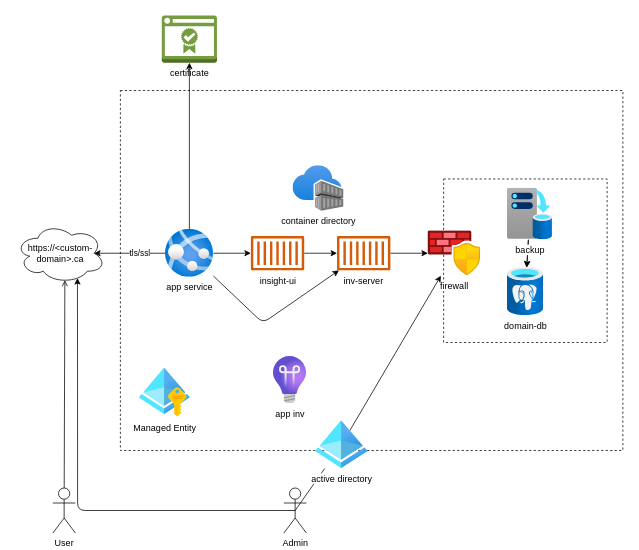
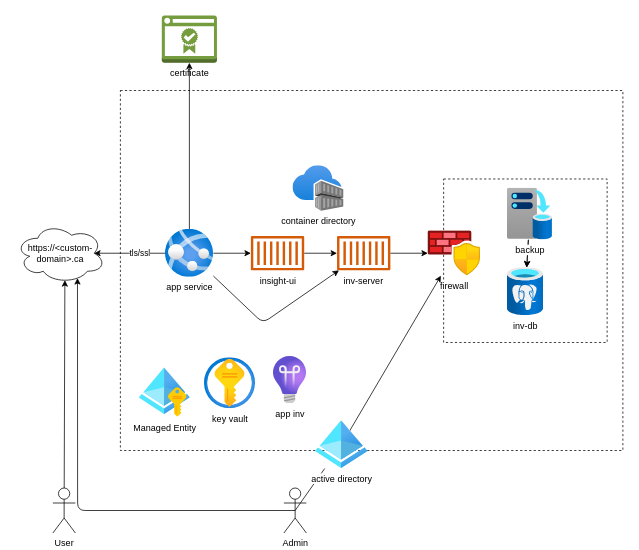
  <mxCell id="0" />
  <mxCell id="1" parent="0" />
  <mxCell id="2" value="" style="whiteSpace=wrap;html=1;dashed=1;" parent="1" vertex="1"><mxGeometry x="160" y="120" width="670" height="480" as="geometry" /></mxCell>
  <mxCell id="3" value="" style="whiteSpace=wrap;html=1;aspect=fixed;dashed=1;" parent="1" vertex="1"><mxGeometry x="591" y="237.96" width="218" height="218" as="geometry" /></mxCell>
  <mxCell id="4" style="edgeStyle=none;html=1;" parent="1" source="9" target="12" edge="1"><mxGeometry relative="1" as="geometry" /></mxCell>
  <mxCell id="5" style="edgeStyle=none;html=1;entryX=0.875;entryY=0.5;entryDx=0;entryDy=0;entryPerimeter=0;" parent="1" source="9" target="14" edge="1"><mxGeometry relative="1" as="geometry" /></mxCell>
  <mxCell id="6" value="tls/ssl" style="edgeLabel;html=1;align=center;verticalAlign=middle;resizable=0;points=[];fontColor=#000000;" parent="5" vertex="1" connectable="0"><mxGeometry x="-0.253" relative="1" as="geometry"><mxPoint as="offset" /></mxGeometry></mxCell>
  <mxCell id="7" style="edgeStyle=none;html=1;entryX=0.5;entryY=1;entryDx=0;entryDy=0;entryPerimeter=0;fontColor=#FFFFFF;" parent="1" source="9" target="28" edge="1"><mxGeometry relative="1" as="geometry" /></mxCell>
  <mxCell id="8" style="edgeStyle=none;html=1;fontColor=#FFFFFF;" parent="1" source="9" target="16" edge="1"><mxGeometry relative="1" as="geometry"><Array as="points"><mxPoint x="350" y="430" /></Array></mxGeometry></mxCell>
  <mxCell id="9" value="app service" style="aspect=fixed;html=1;points=[];align=center;image;fontSize=12;image=img/lib/azure2/compute/App_Services.svg;" parent="1" vertex="1"><mxGeometry x="220" y="304.96" width="64" height="64" as="geometry" /></mxCell>
- <mxCell id="10" value="domain-db" style="aspect=fixed;html=1;points=[];align=center;image;fontSize=12;image=img/lib/azure2/databases/Azure_Database_PostgreSQL_Server.svg;" parent="1" vertex="1"><mxGeometry x="676" y="356" width="48" height="64" as="geometry" /></mxCell>
+ <mxCell id="10" value="inv-db" style="aspect=fixed;html=1;points=[];align=center;image;fontSize=12;image=img/lib/azure2/databases/Azure_Database_PostgreSQL_Server.svg;" parent="1" vertex="1"><mxGeometry x="676" y="356" width="48" height="64" as="geometry" /></mxCell>
  <mxCell id="11" style="edgeStyle=none;html=1;" parent="1" source="12" target="16" edge="1"><mxGeometry relative="1" as="geometry" /></mxCell>
  <mxCell id="12" value="&lt;font color=&quot;#000000&quot;&gt;insight-ui&lt;/font&gt;" style="sketch=0;outlineConnect=0;fontColor=#232F3E;gradientColor=none;fillColor=#D45B07;strokeColor=none;dashed=0;verticalLabelPosition=bottom;verticalAlign=top;align=center;html=1;fontSize=12;fontStyle=0;aspect=fixed;pointerEvents=1;shape=mxgraph.aws4.container_1;" parent="1" vertex="1"><mxGeometry x="334" y="314" width="71.1" height="45.92" as="geometry" /></mxCell>
  <mxCell id="13" value="container directory" style="aspect=fixed;html=1;points=[];align=center;image;fontSize=12;image=img/lib/azure2/containers/Container_Registries.svg;" parent="1" vertex="1"><mxGeometry x="390" y="220" width="68" height="61" as="geometry" /></mxCell>
  <mxCell id="14" value="https://&amp;lt;custom-domain&amp;gt;.ca" style="ellipse;shape=cloud;whiteSpace=wrap;html=1;" parent="1" vertex="1"><mxGeometry x="20" y="296.96" width="120" height="80" as="geometry" /></mxCell>
  <mxCell id="15" style="edgeStyle=none;html=1;" parent="1" source="16" target="19" edge="1"><mxGeometry relative="1" as="geometry"><mxPoint x="540" y="336.96" as="sourcePoint" /></mxGeometry></mxCell>
  <mxCell id="16" value="&lt;font color=&quot;#000000&quot;&gt;inv-server&lt;/font&gt;" style="sketch=0;outlineConnect=0;fontColor=#232F3E;gradientColor=none;fillColor=#D45B07;strokeColor=none;dashed=0;verticalLabelPosition=bottom;verticalAlign=top;align=center;html=1;fontSize=12;fontStyle=0;aspect=fixed;pointerEvents=1;shape=mxgraph.aws4.container_1;" parent="1" vertex="1"><mxGeometry x="448.9" y="314" width="71.1" height="45.92" as="geometry" /></mxCell>
- <mxCell id="17" style="edgeStyle=none;html=1;entryX=0.55;entryY=0.95;entryDx=0;entryDy=0;entryPerimeter=0;endArrow=open;" parent="1" source="18" target="14" edge="1"><mxGeometry relative="1" as="geometry" /></mxCell>
+ <mxCell id="17" style="edgeStyle=none;html=1;entryX=0.55;entryY=0.95;entryDx=0;entryDy=0;entryPerimeter=0;" parent="1" source="18" target="14" edge="1"><mxGeometry relative="1" as="geometry" /></mxCell>
  <mxCell id="18" value="User" style="shape=umlActor;verticalLabelPosition=bottom;verticalAlign=top;html=1;outlineConnect=0;" parent="1" vertex="1"><mxGeometry x="70" y="650" width="30" height="60" as="geometry" /></mxCell>
  <mxCell id="19" value="firewall" style="aspect=fixed;html=1;points=[];align=center;image;fontSize=12;image=img/lib/azure2/networking/Azure_Firewall_Manager.svg;" parent="1" vertex="1"><mxGeometry x="570" y="306.96" width="70" height="60" as="geometry" /></mxCell>
  <mxCell id="20" value="Managed Entity" style="aspect=fixed;html=1;points=[];align=center;image;fontSize=12;image=img/lib/azure2/identity/Managed_Identities.svg;dashed=1;" parent="1" vertex="1"><mxGeometry x="185" y="489.5" width="68" height="66" as="geometry" /></mxCell>
+ <mxCell id="21" value="key vault" style="aspect=fixed;html=1;points=[];align=center;image;fontSize=12;image=img/lib/azure2/security/Key_Vaults.svg;dashed=1;" parent="1" vertex="1"><mxGeometry x="272" y="476" width="68" height="68" as="geometry" /></mxCell>
  <mxCell id="22" style="edgeStyle=none;html=1;entryX=0.69;entryY=0.915;entryDx=0;entryDy=0;entryPerimeter=0;fontColor=#FFFFFF;exitX=0.5;exitY=0.5;exitDx=0;exitDy=0;exitPerimeter=0;" parent="1" source="24" target="14" edge="1"><mxGeometry relative="1" as="geometry"><mxPoint x="131.778" y="640" as="sourcePoint" /><Array as="points"><mxPoint x="103" y="680" /></Array></mxGeometry></mxCell>
  <mxCell id="23" style="edgeStyle=none;html=1;exitX=0.5;exitY=0.5;exitDx=0;exitDy=0;exitPerimeter=0;fontColor=#FFFFFF;startArrow=none;" parent="1" source="31" target="19" edge="1"><mxGeometry relative="1" as="geometry"><mxPoint x="560" y="430" as="targetPoint" /></mxGeometry></mxCell>
  <mxCell id="24" value="Admin" style="shape=umlActor;verticalLabelPosition=bottom;verticalAlign=top;html=1;outlineConnect=0;" parent="1" vertex="1"><mxGeometry x="378" y="650" width="30" height="60" as="geometry" /></mxCell>
  <mxCell id="25" value="" style="edgeStyle=none;html=1;fontColor=#FFFFFF;" parent="1" source="27" target="10" edge="1"><mxGeometry relative="1" as="geometry" /></mxCell>
  <mxCell id="26" value="" style="edgeStyle=none;html=1;fontColor=#000000;" edge="1" parent="1" source="27" target="10"><mxGeometry relative="1" as="geometry" /></mxCell>
  <mxCell id="27" value="&lt;font color=&quot;#000000&quot;&gt;backup&lt;/font&gt;" style="aspect=fixed;html=1;points=[];align=center;image;fontSize=12;image=img/lib/azure2/azure_stack/Infrastructure_Backup.svg;dashed=1;fontColor=#FFFFFF;" parent="1" vertex="1"><mxGeometry x="676" y="250" width="60" height="69" as="geometry" /></mxCell>
  <mxCell id="28" value="&lt;font color=&quot;#000000&quot;&gt;certificate&lt;/font&gt;" style="outlineConnect=0;dashed=0;verticalLabelPosition=bottom;verticalAlign=top;align=center;html=1;shape=mxgraph.aws3.certificate_manager_2;fillColor=#759C3E;gradientColor=none;fontColor=#FFFFFF;" parent="1" vertex="1"><mxGeometry x="215.25" y="20" width="73.5" height="63" as="geometry" /></mxCell>
  <mxCell id="29" value="&lt;font color=&quot;#000000&quot;&gt;app inv&lt;/font&gt;" style="aspect=fixed;html=1;points=[];align=center;image;fontSize=12;image=img/lib/azure2/management_governance/Application_Insights.svg;dashed=1;fontColor=#FFFFFF;" parent="1" vertex="1"><mxGeometry x="364" y="474.5" width="44" height="63" as="geometry" /></mxCell>
  <mxCell id="30" value="" style="edgeStyle=none;html=1;exitX=0.5;exitY=0.5;exitDx=0;exitDy=0;exitPerimeter=0;fontColor=#FFFFFF;endArrow=none;" parent="1" source="24" target="31" edge="1"><mxGeometry relative="1" as="geometry"><mxPoint x="586.46" y="366.96" as="targetPoint" /><mxPoint x="393" y="680" as="sourcePoint" /></mxGeometry></mxCell>
  <mxCell id="31" value="&lt;font color=&quot;#000000&quot;&gt;active directory&lt;/font&gt;" style="aspect=fixed;html=1;points=[];align=center;image;fontSize=12;image=img/lib/azure2/identity/Azure_Active_Directory.svg;dashed=1;fontColor=#FFFFFF;" parent="1" vertex="1"><mxGeometry x="420" y="560" width="70" height="64" as="geometry" /></mxCell>
